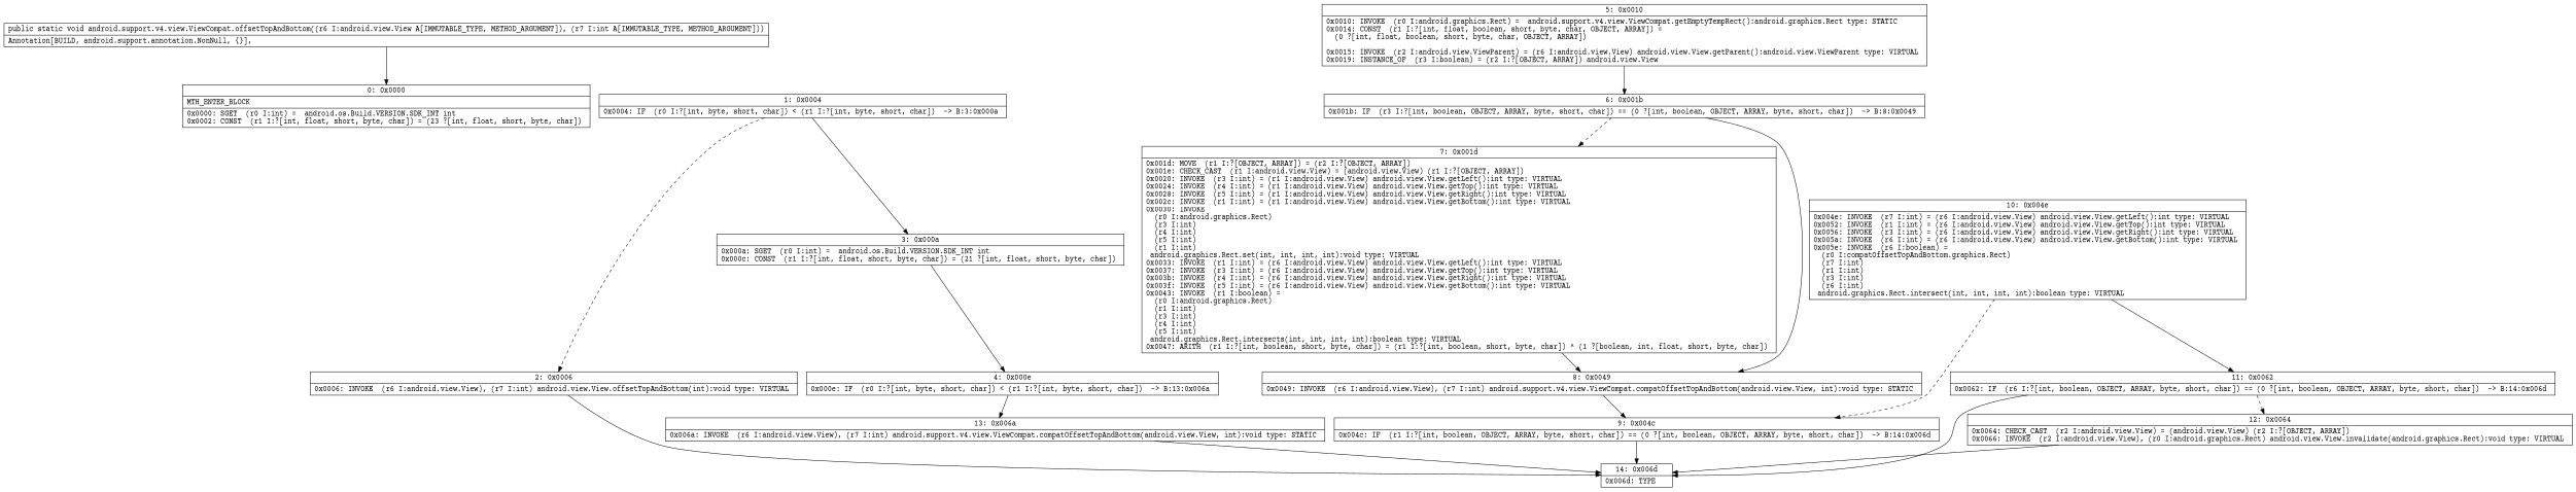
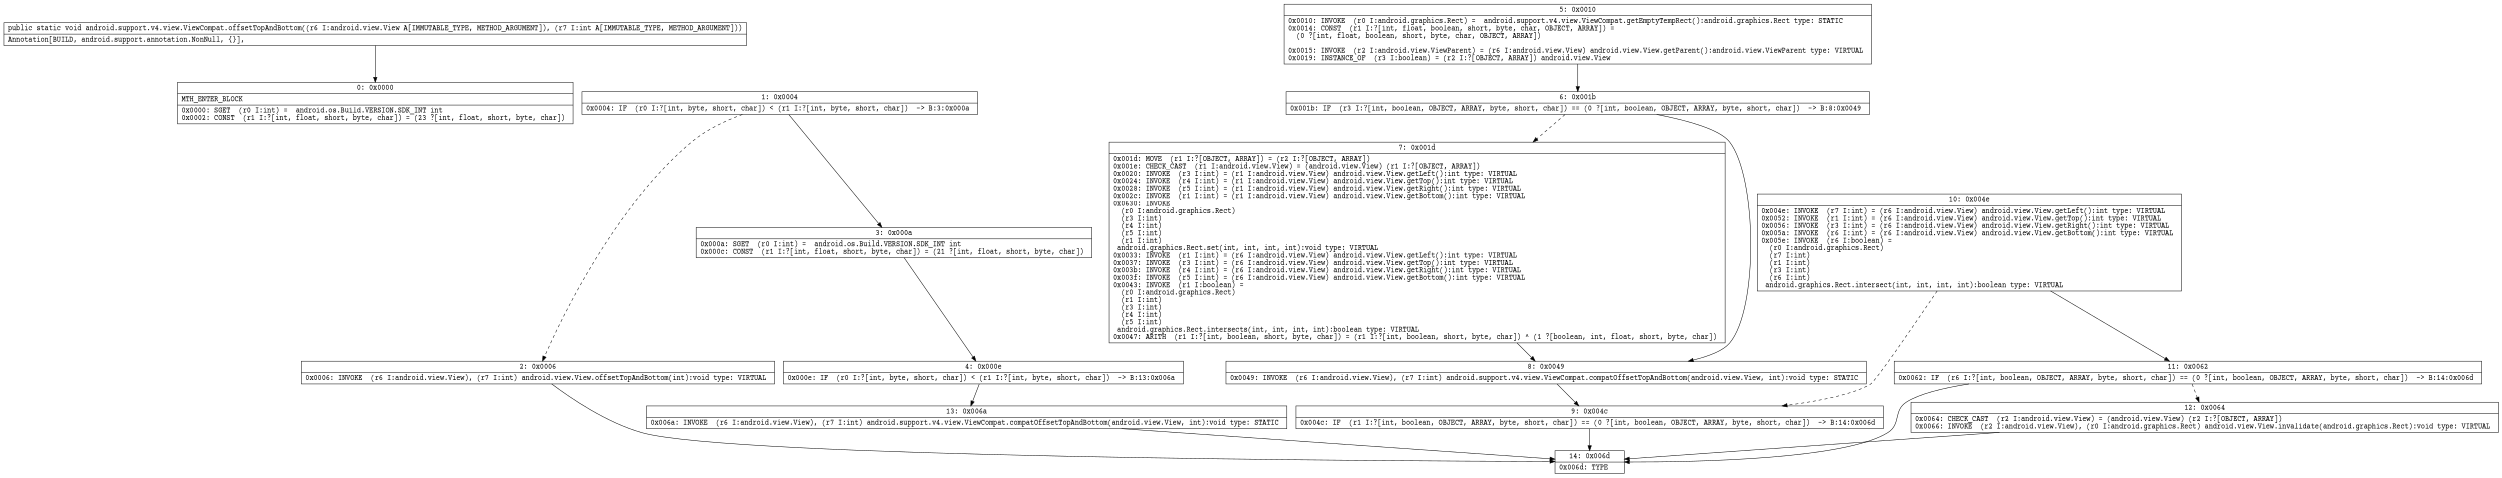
  digraph {
    fontname="Courier Prime"
    node [fontname="Courier Prime" shape=record]
    edge [fontname="Courier Prime"]
    n1 [label="{0\:\ 0x0000|MTH_ENTER_BLOCK\l|0x0000: SGET  (r0 I:int) =  android.os.Build.VERSION.SDK_INT int \l0x0002: CONST  (r1 I:?[int, float, short, byte, char]) = (23 ?[int, float, short, byte, char]) \l}"]
    n2 [label="{1\:\ 0x0004|0x0004: IF  (r0 I:?[int, byte, short, char]) \< (r1 I:?[int, byte, short, char])  \-\> B:3:0x000a \l}"]
    n3 [label="{2\:\ 0x0006|0x0006: INVOKE  (r6 I:android.view.View), (r7 I:int) android.view.View.offsetTopAndBottom(int):void type: VIRTUAL \l}"]
    n4 [label="{3\:\ 0x000a|0x000a: SGET  (r0 I:int) =  android.os.Build.VERSION.SDK_INT int \l0x000c: CONST  (r1 I:?[int, float, short, byte, char]) = (21 ?[int, float, short, byte, char]) \l}"]
    n5 [label="{14\:\ 0x006d|0x006d: TYPE   \l}"]
    n6 [label="{4\:\ 0x000e|0x000e: IF  (r0 I:?[int, byte, short, char]) \< (r1 I:?[int, byte, short, char])  \-\> B:13:0x006a \l}"]
    n7 [label="{13\:\ 0x006a|0x006a: INVOKE  (r6 I:android.view.View), (r7 I:int) android.support.v4.view.ViewCompat.compatOffsetTopAndBottom(android.view.View, int):void type: STATIC \l}"]
    n8 [label="{5\:\ 0x0010|0x0010: INVOKE  (r0 I:android.graphics.Rect) =  android.support.v4.view.ViewCompat.getEmptyTempRect():android.graphics.Rect type: STATIC \l0x0014: CONST  (r1 I:?[int, float, boolean, short, byte, char, OBJECT, ARRAY]) = \l  (0 ?[int, float, boolean, short, byte, char, OBJECT, ARRAY])\l \l0x0015: INVOKE  (r2 I:android.view.ViewParent) = (r6 I:android.view.View) android.view.View.getParent():android.view.ViewParent type: VIRTUAL \l0x0019: INSTANCE_OF  (r3 I:boolean) = (r2 I:?[OBJECT, ARRAY]) android.view.View \l}"]
    n9 [label="{6\:\ 0x001b|0x001b: IF  (r3 I:?[int, boolean, OBJECT, ARRAY, byte, short, char]) == (0 ?[int, boolean, OBJECT, ARRAY, byte, short, char])  \-\> B:8:0x0049 \l}"]
-   n10 [label="{7\:\ 0x001d|0x001d: MOVE  (r1 I:?[OBJECT, ARRAY]) = (r2 I:?[OBJECT, ARRAY]) \l0x001e: CHECK_CAST  (r1 I:android.view.View) = (android.view.View) (r1 I:?[OBJECT, ARRAY]) \l0x0020: INVOKE  (r3 I:int) = (r1 I:android.view.View) android.view.View.getLeft():int type: VIRTUAL \l0x0024: INVOKE  (r4 I:int) = (r1 I:android.view.View) android.view.View.getTop():int type: VIRTUAL \l0x0028: INVOKE  (r5 I:int) = (r1 I:android.view.View) android.view.View.getRight():int type: VIRTUAL \l0x002c: INVOKE  (r1 I:int) = (r1 I:android.view.View) android.view.View.getBottom():int type: VIRTUAL \l0x0030: INVOKE  \l  (r0 I:android.graphics.Rect)\l  (r3 I:int)\l  (r4 I:int)\l  (r5 I:int)\l  (r1 I:int)\l android.graphics.Rect.set(int, int, int, int):void type: VIRTUAL \l0x0033: INVOKE  (r1 I:int) = (r6 I:android.view.View) android.view.View.getLeft():int type: VIRTUAL \l0x0037: INVOKE  (r3 I:int) = (r6 I:android.view.View) android.view.View.getTop():int type: VIRTUAL \l0x003b: INVOKE  (r4 I:int) = (r6 I:android.view.View) android.view.View.getRight():int type: VIRTUAL \l0x003f: INVOKE  (r5 I:int) = (r6 I:android.view.View) android.view.View.getBottom():int type: VIRTUAL \l0x0043: INVOKE  (r1 I:boolean) = \l  (r0 I:android.graphics.Rect)\l  (r1 I:int)\l  (r3 I:int)\l  (r4 I:int)\l  (r5 I:int)\l android.graphics.Rect.intersects(int, int, int, int):boolean type: VIRTUAL \l0x0047: ARITH  (r1 I:?[int, boolean, short, byte, char]) = (r1 I:?[int, boolean, short, byte, char]) ^ (1 ?[boolean, int, float, short, byte, char]) \l}"]
+   n10 [label="{7\:\ 0x001d|0x001d: MOVE  (r1 I:?[OBJECT, ARRAY]) = (r2 I:?[OBJECT, ARRAY]) \l0x001e: CHECK_CAST  (r1 I:android.view.View) = (android.view.View) (r1 I:?[OBJECT, ARRAY]) \l0x0020: INVOKE  (r3 I:int) = (r1 I:android.view.View) android.view.View.getLeft():int type: VIRTUAL \l0x0024: INVOKE  (r4 I:int) = (r1 I:android.view.View) android.view.View.getTop():int type: VIRTUAL \l0x0028: INVOKE  (r5 I:int) = (r1 I:android.view.View) android.view.View.getRight():int type: VIRTUAL \l0x002c: INVOKE  (r1 I:int) = (r1 I:android.view.View) android.view.View.getBottom():int type: VIRTUAL \l0x0630: INVOKE  \l  (r0 I:android.graphics.Rect)\l  (r3 I:int)\l  (r4 I:int)\l  (r5 I:int)\l  (r1 I:int)\l android.graphics.Rect.set(int, int, int, int):void type: VIRTUAL \l0x0033: INVOKE  (r1 I:int) = (r6 I:android.view.View) android.view.View.getLeft():int type: VIRTUAL \l0x0037: INVOKE  (r3 I:int) = (r6 I:android.view.View) android.view.View.getTop():int type: VIRTUAL \l0x003b: INVOKE  (r4 I:int) = (r6 I:android.view.View) android.view.View.getRight():int type: VIRTUAL \l0x003f: INVOKE  (r5 I:int) = (r6 I:android.view.View) android.view.View.getBottom():int type: VIRTUAL \l0x0043: INVOKE  (r1 I:boolean) = \l  (r0 I:android.graphics.Rect)\l  (r1 I:int)\l  (r3 I:int)\l  (r4 I:int)\l  (r5 I:int)\l android.graphics.Rect.intersects(int, int, int, int):boolean type: VIRTUAL \l0x0047: ARITH  (r1 I:?[int, boolean, short, byte, char]) = (r1 I:?[int, boolean, short, byte, char]) ^ (1 ?[boolean, int, float, short, byte, char]) \l}"]
    n11 [label="{8\:\ 0x0049|0x0049: INVOKE  (r6 I:android.view.View), (r7 I:int) android.support.v4.view.ViewCompat.compatOffsetTopAndBottom(android.view.View, int):void type: STATIC \l}"]
    n12 [label="{9\:\ 0x004c|0x004c: IF  (r1 I:?[int, boolean, OBJECT, ARRAY, byte, short, char]) == (0 ?[int, boolean, OBJECT, ARRAY, byte, short, char])  \-\> B:14:0x006d \l}"]
-   n13 [label="{10\:\ 0x004e|0x004e: INVOKE  (r7 I:int) = (r6 I:android.view.View) android.view.View.getLeft():int type: VIRTUAL \l0x0052: INVOKE  (r1 I:int) = (r6 I:android.view.View) android.view.View.getTop():int type: VIRTUAL \l0x0056: INVOKE  (r3 I:int) = (r6 I:android.view.View) android.view.View.getRight():int type: VIRTUAL \l0x005a: INVOKE  (r6 I:int) = (r6 I:android.view.View) android.view.View.getBottom():int type: VIRTUAL \l0x005e: INVOKE  (r6 I:boolean) = \l  (r0 I:compatOffsetTopAndBottom.graphics.Rect)\l  (r7 I:int)\l  (r1 I:int)\l  (r3 I:int)\l  (r6 I:int)\l android.graphics.Rect.intersect(int, int, int, int):boolean type: VIRTUAL \l}"]
+   n13 [label="{10\:\ 0x004e|0x004e: INVOKE  (r7 I:int) = (r6 I:android.view.View) android.view.View.getLeft():int type: VIRTUAL \l0x0052: INVOKE  (r1 I:int) = (r6 I:android.view.View) android.view.View.getTop():int type: VIRTUAL \l0x0056: INVOKE  (r3 I:int) = (r6 I:android.view.View) android.view.View.getRight():int type: VIRTUAL \l0x005a: INVOKE  (r6 I:int) = (r6 I:android.view.View) android.view.View.getBottom():int type: VIRTUAL \l0x005e: INVOKE  (r6 I:boolean) = \l  (r0 I:android.graphics.Rect)\l  (r7 I:int)\l  (r1 I:int)\l  (r3 I:int)\l  (r6 I:int)\l android.graphics.Rect.intersect(int, int, int, int):boolean type: VIRTUAL \l}"]
    n14 [label="{11\:\ 0x0062|0x0062: IF  (r6 I:?[int, boolean, OBJECT, ARRAY, byte, short, char]) == (0 ?[int, boolean, OBJECT, ARRAY, byte, short, char])  \-\> B:14:0x006d \l}"]
    n15 [label="{12\:\ 0x0064|0x0064: CHECK_CAST  (r2 I:android.view.View) = (android.view.View) (r2 I:?[OBJECT, ARRAY]) \l0x0066: INVOKE  (r2 I:android.view.View), (r0 I:android.graphics.Rect) android.view.View.invalidate(android.graphics.Rect):void type: VIRTUAL \l}"]
    n16 [label="{public static void android.support.v4.view.ViewCompat.offsetTopAndBottom((r6 I:android.view.View A[IMMUTABLE_TYPE, METHOD_ARGUMENT]), (r7 I:int A[IMMUTABLE_TYPE, METHOD_ARGUMENT]))  | Annotation[BUILD, android.support.annotation.NonNull, \{\}], \l}"]
    n2 -> n3 [style=dashed]
    n2 -> n4
    n3 -> n5
    n4 -> n6
    n6 -> n7
    n7 -> n5
    n8 -> n9
    n9 -> n10 [style=dashed]
    n9 -> n11
    n10 -> n11
    n11 -> n12
    n12 -> n5
    n13 -> n12 [style=dashed]
    n13 -> n14
    n14 -> n5
    n14 -> n15 [style=dashed]
    n15 -> n5
    n16 -> n1
  }
